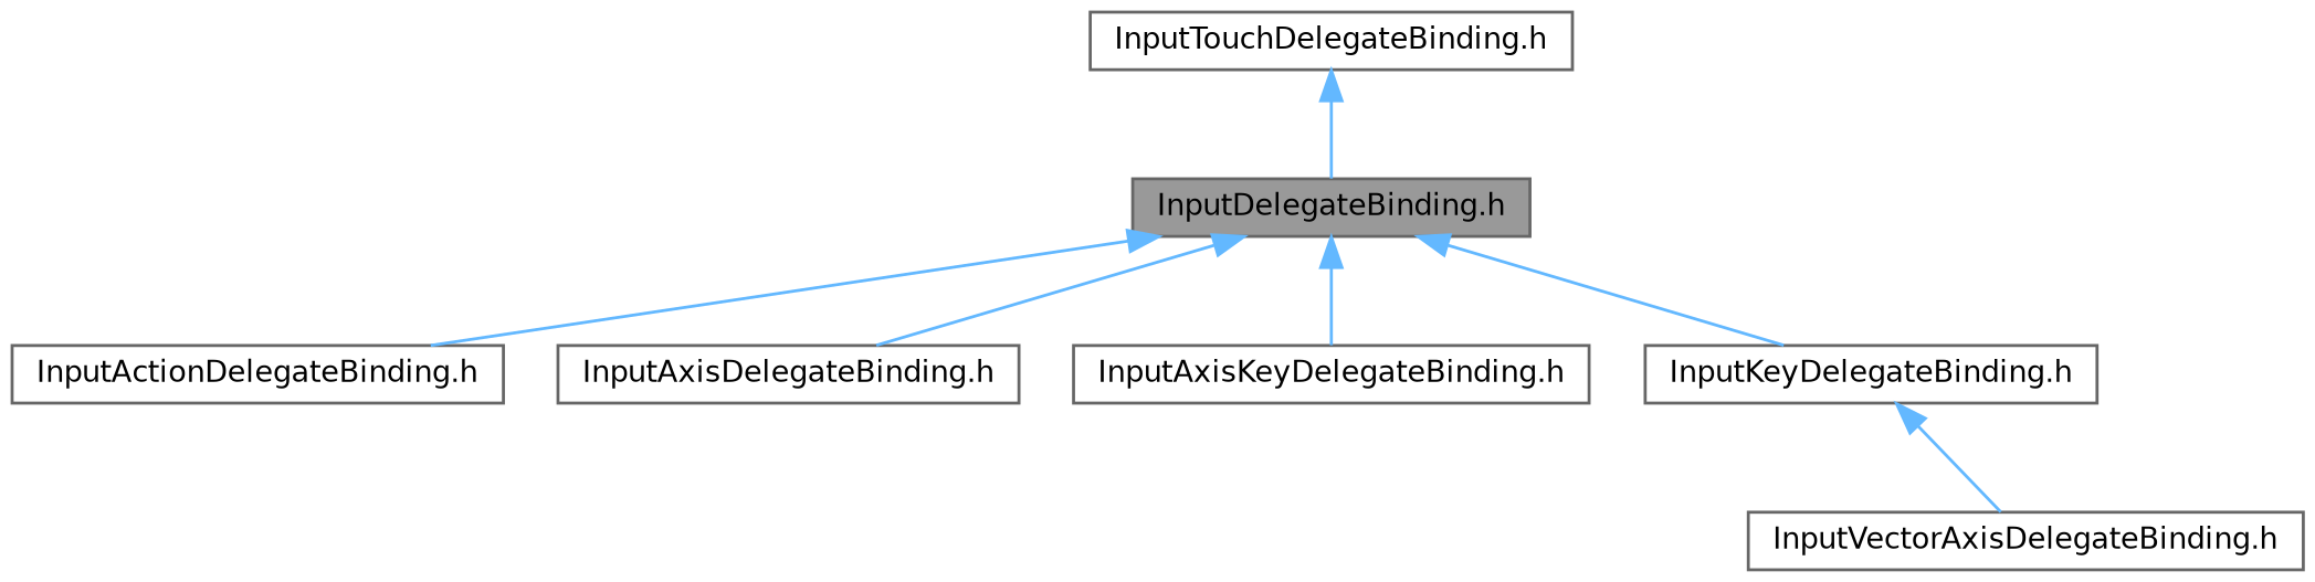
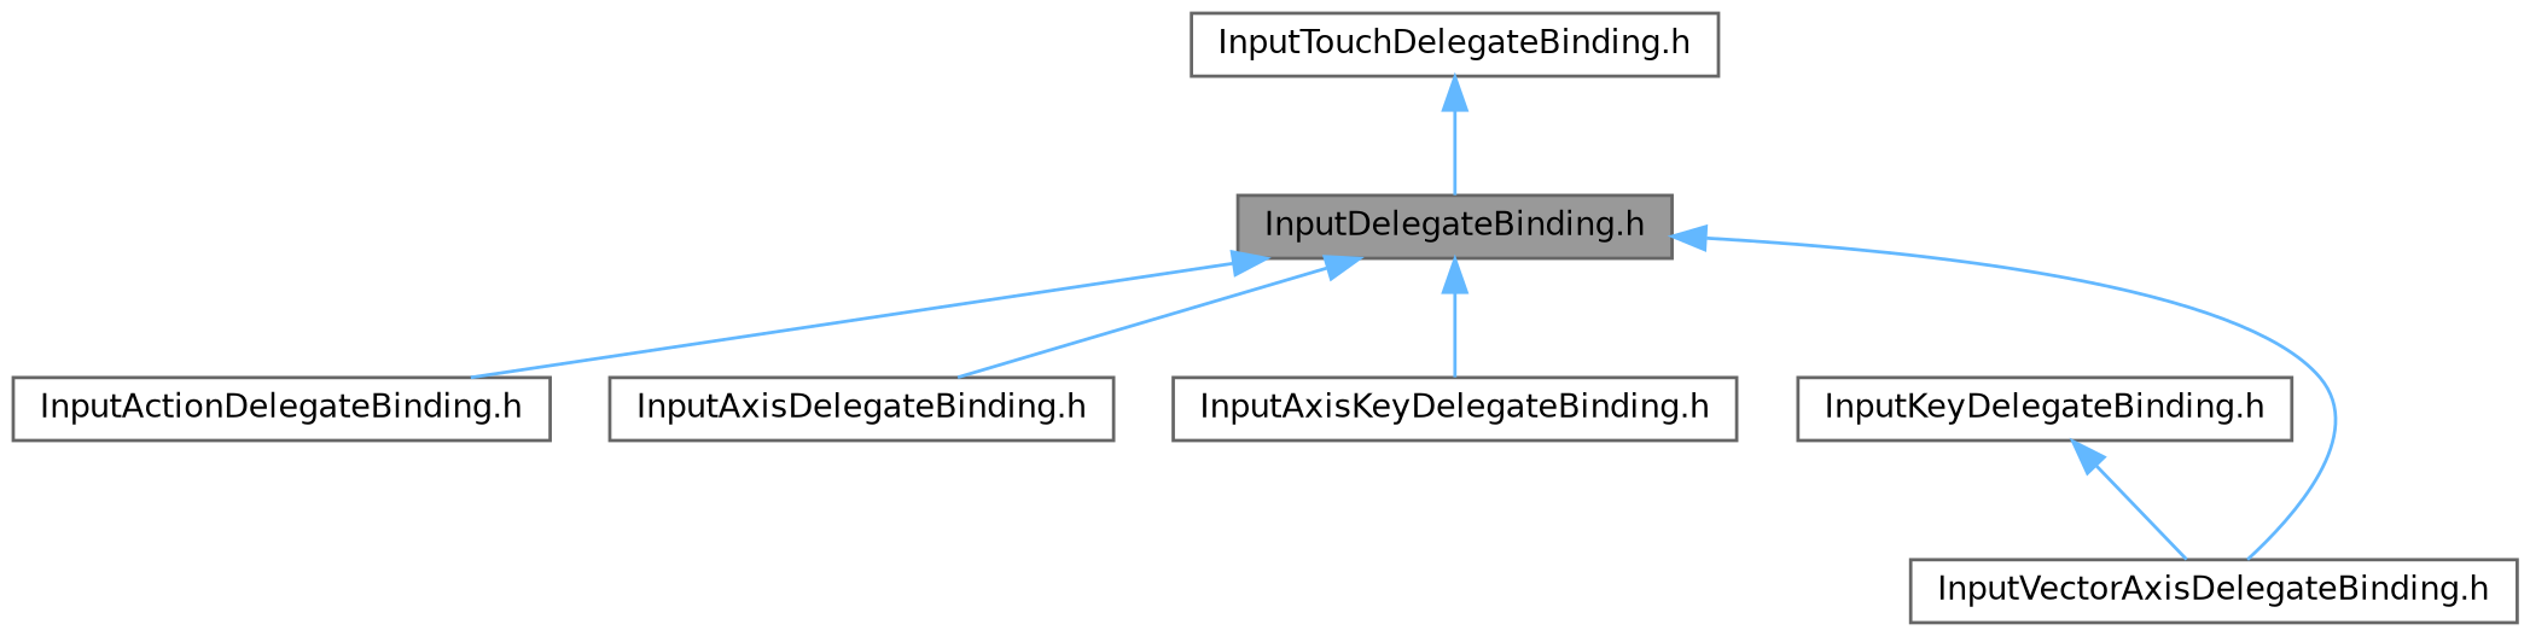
  digraph {
    node [color=grey40 fillcolor=white fontname=Helvetica fontsize=10 shape=box style=filled]
    edge [color=steelblue1 dir=back fontname=Helvetica fontsize=10 labelfontname=Helvetica labelfontsize=10 style=solid]
    n1 [color=gray40 fillcolor=grey60 fontcolor=black height=0.2 label="InputDelegateBinding.h" width=0.4]
    n2 [height=0.2 label="InputActionDelegateBinding.h" width=0.4]
    n3 [height=0.2 label="InputAxisDelegateBinding.h" width=0.4]
    n4 [height=0.2 label="InputAxisKeyDelegateBinding.h" width=0.4]
    n5 [height=0.2 label="InputKeyDelegateBinding.h" width=0.4]
    n6 [height=0.2 label="InputVectorAxisDelegateBinding.h" width=0.4]
    n7 [height=0.2 label="InputTouchDelegateBinding.h" width=0.4]
    n1 -> n2
    n1 -> n3
    n1 -> n4
-   n1 -> n5
+   n1 -> n6
    n5 -> n6
    n7 -> n1
  }
